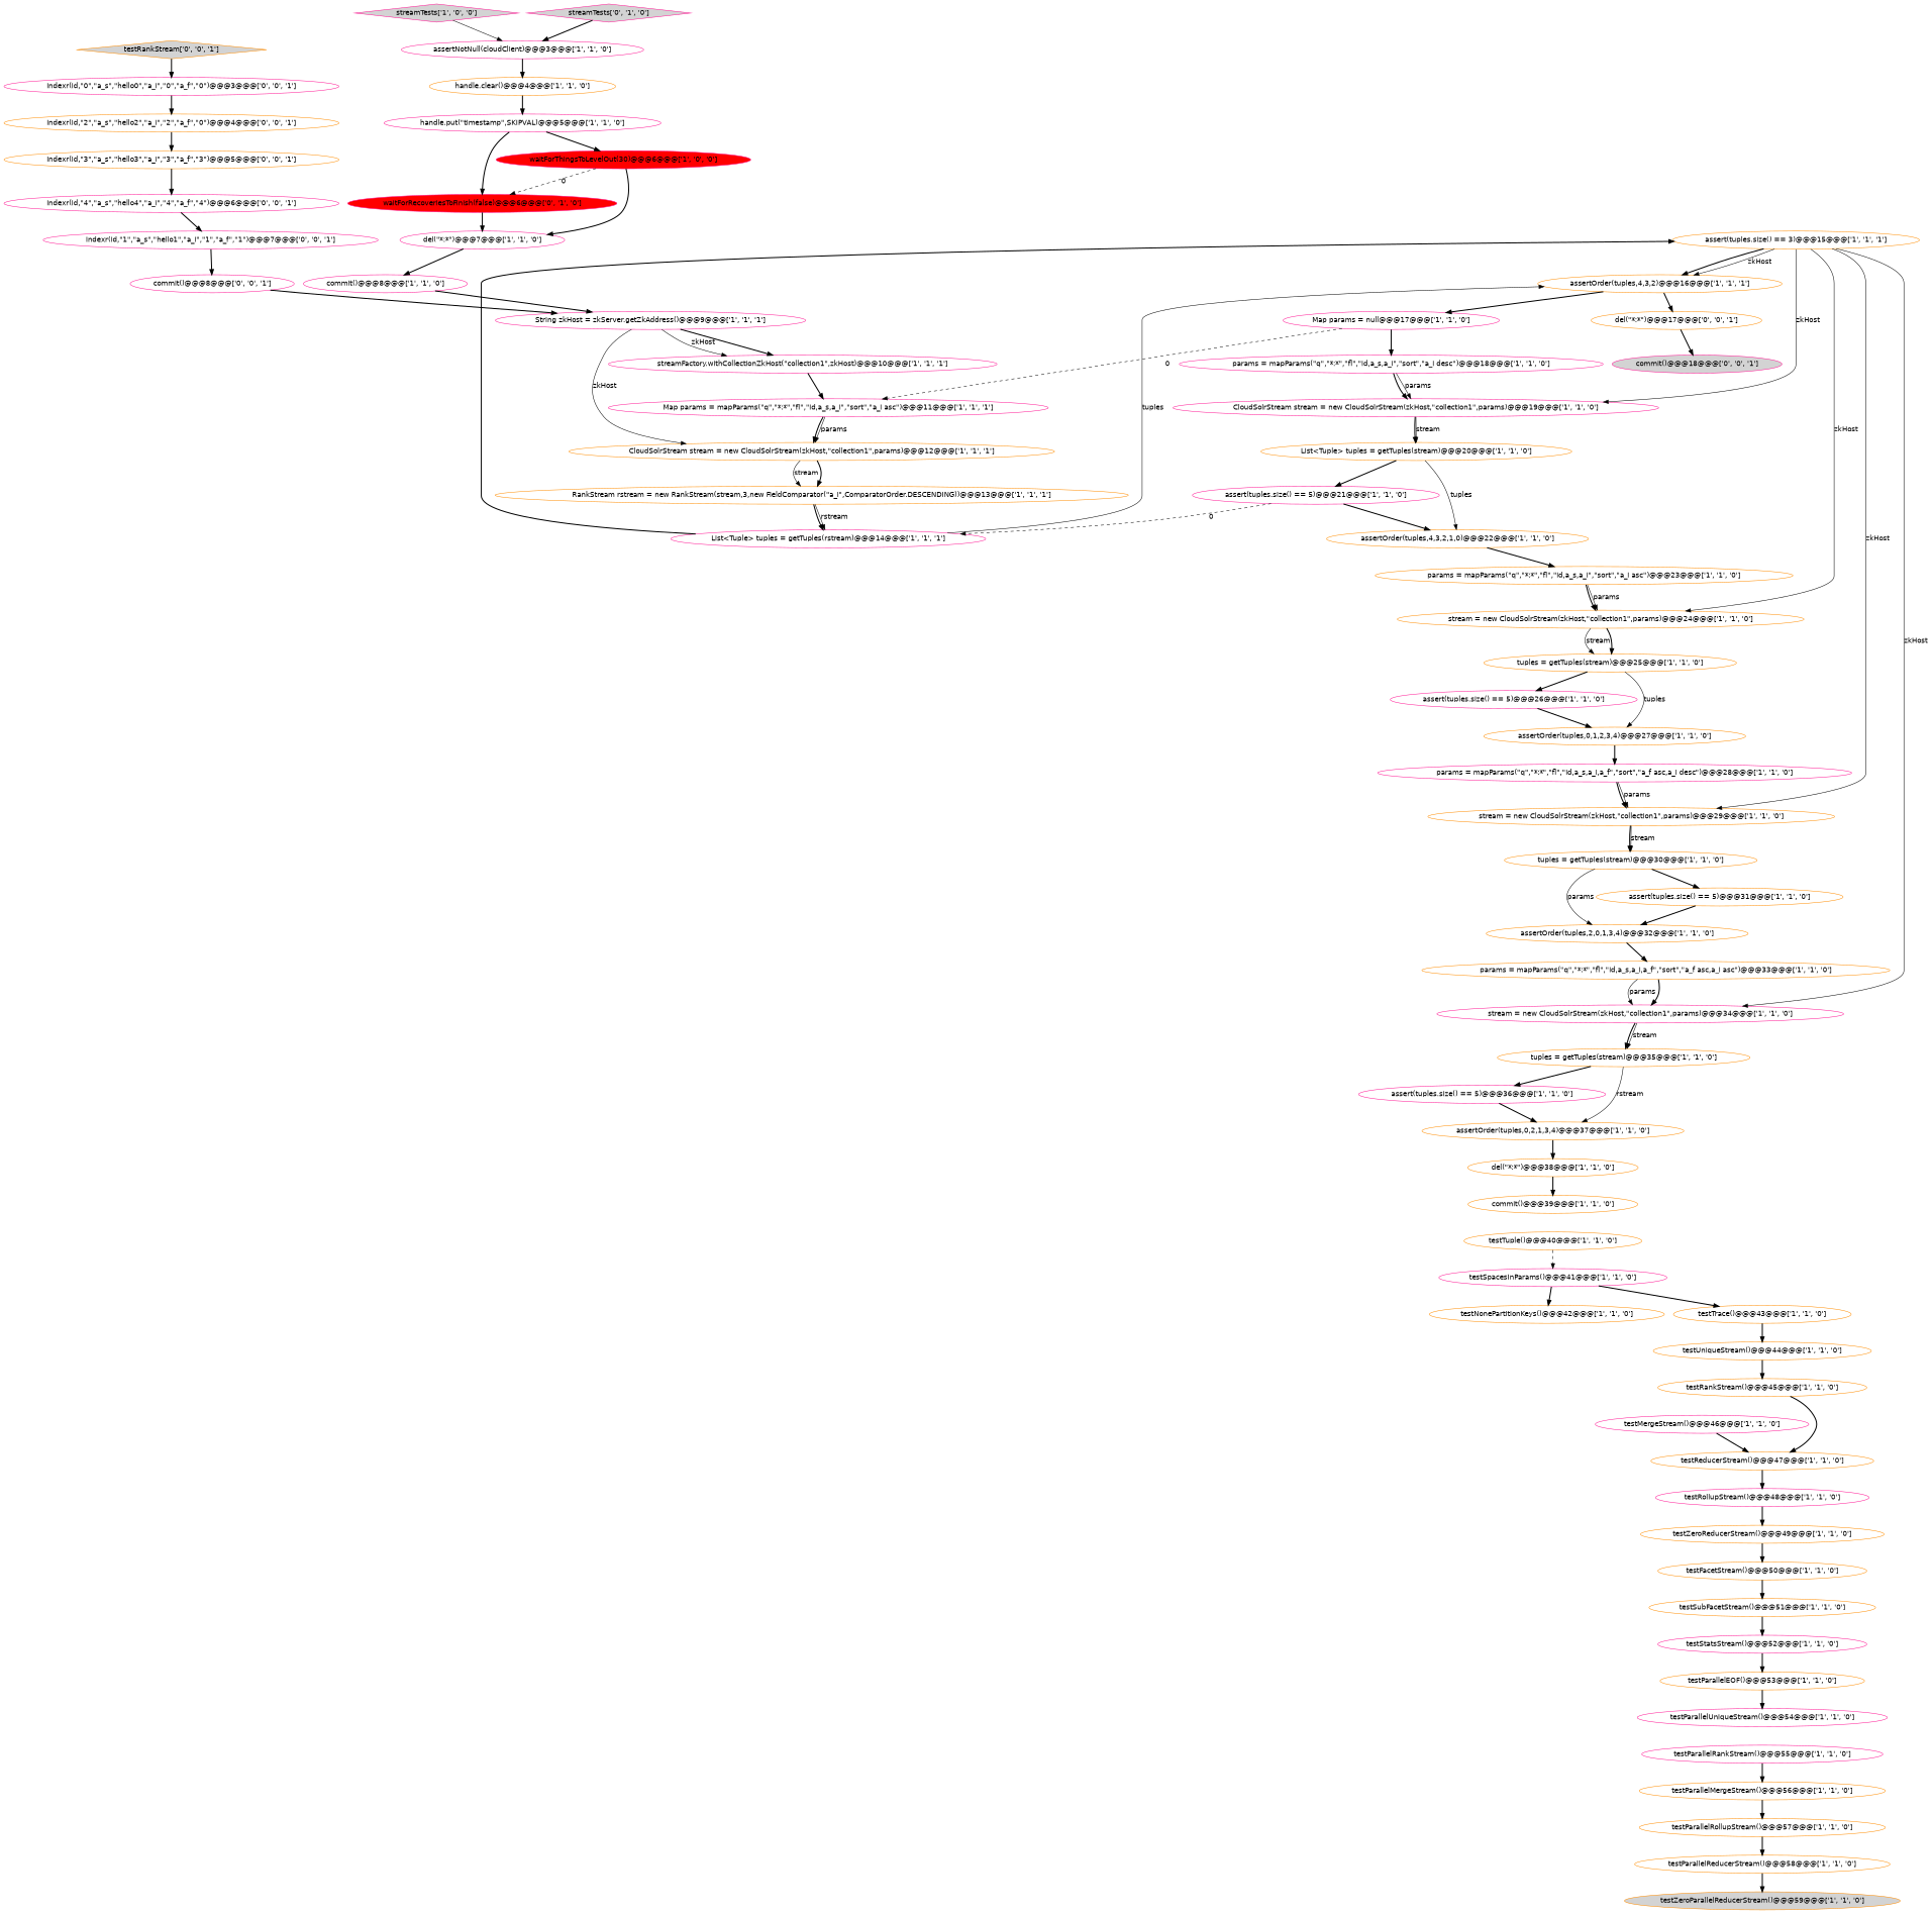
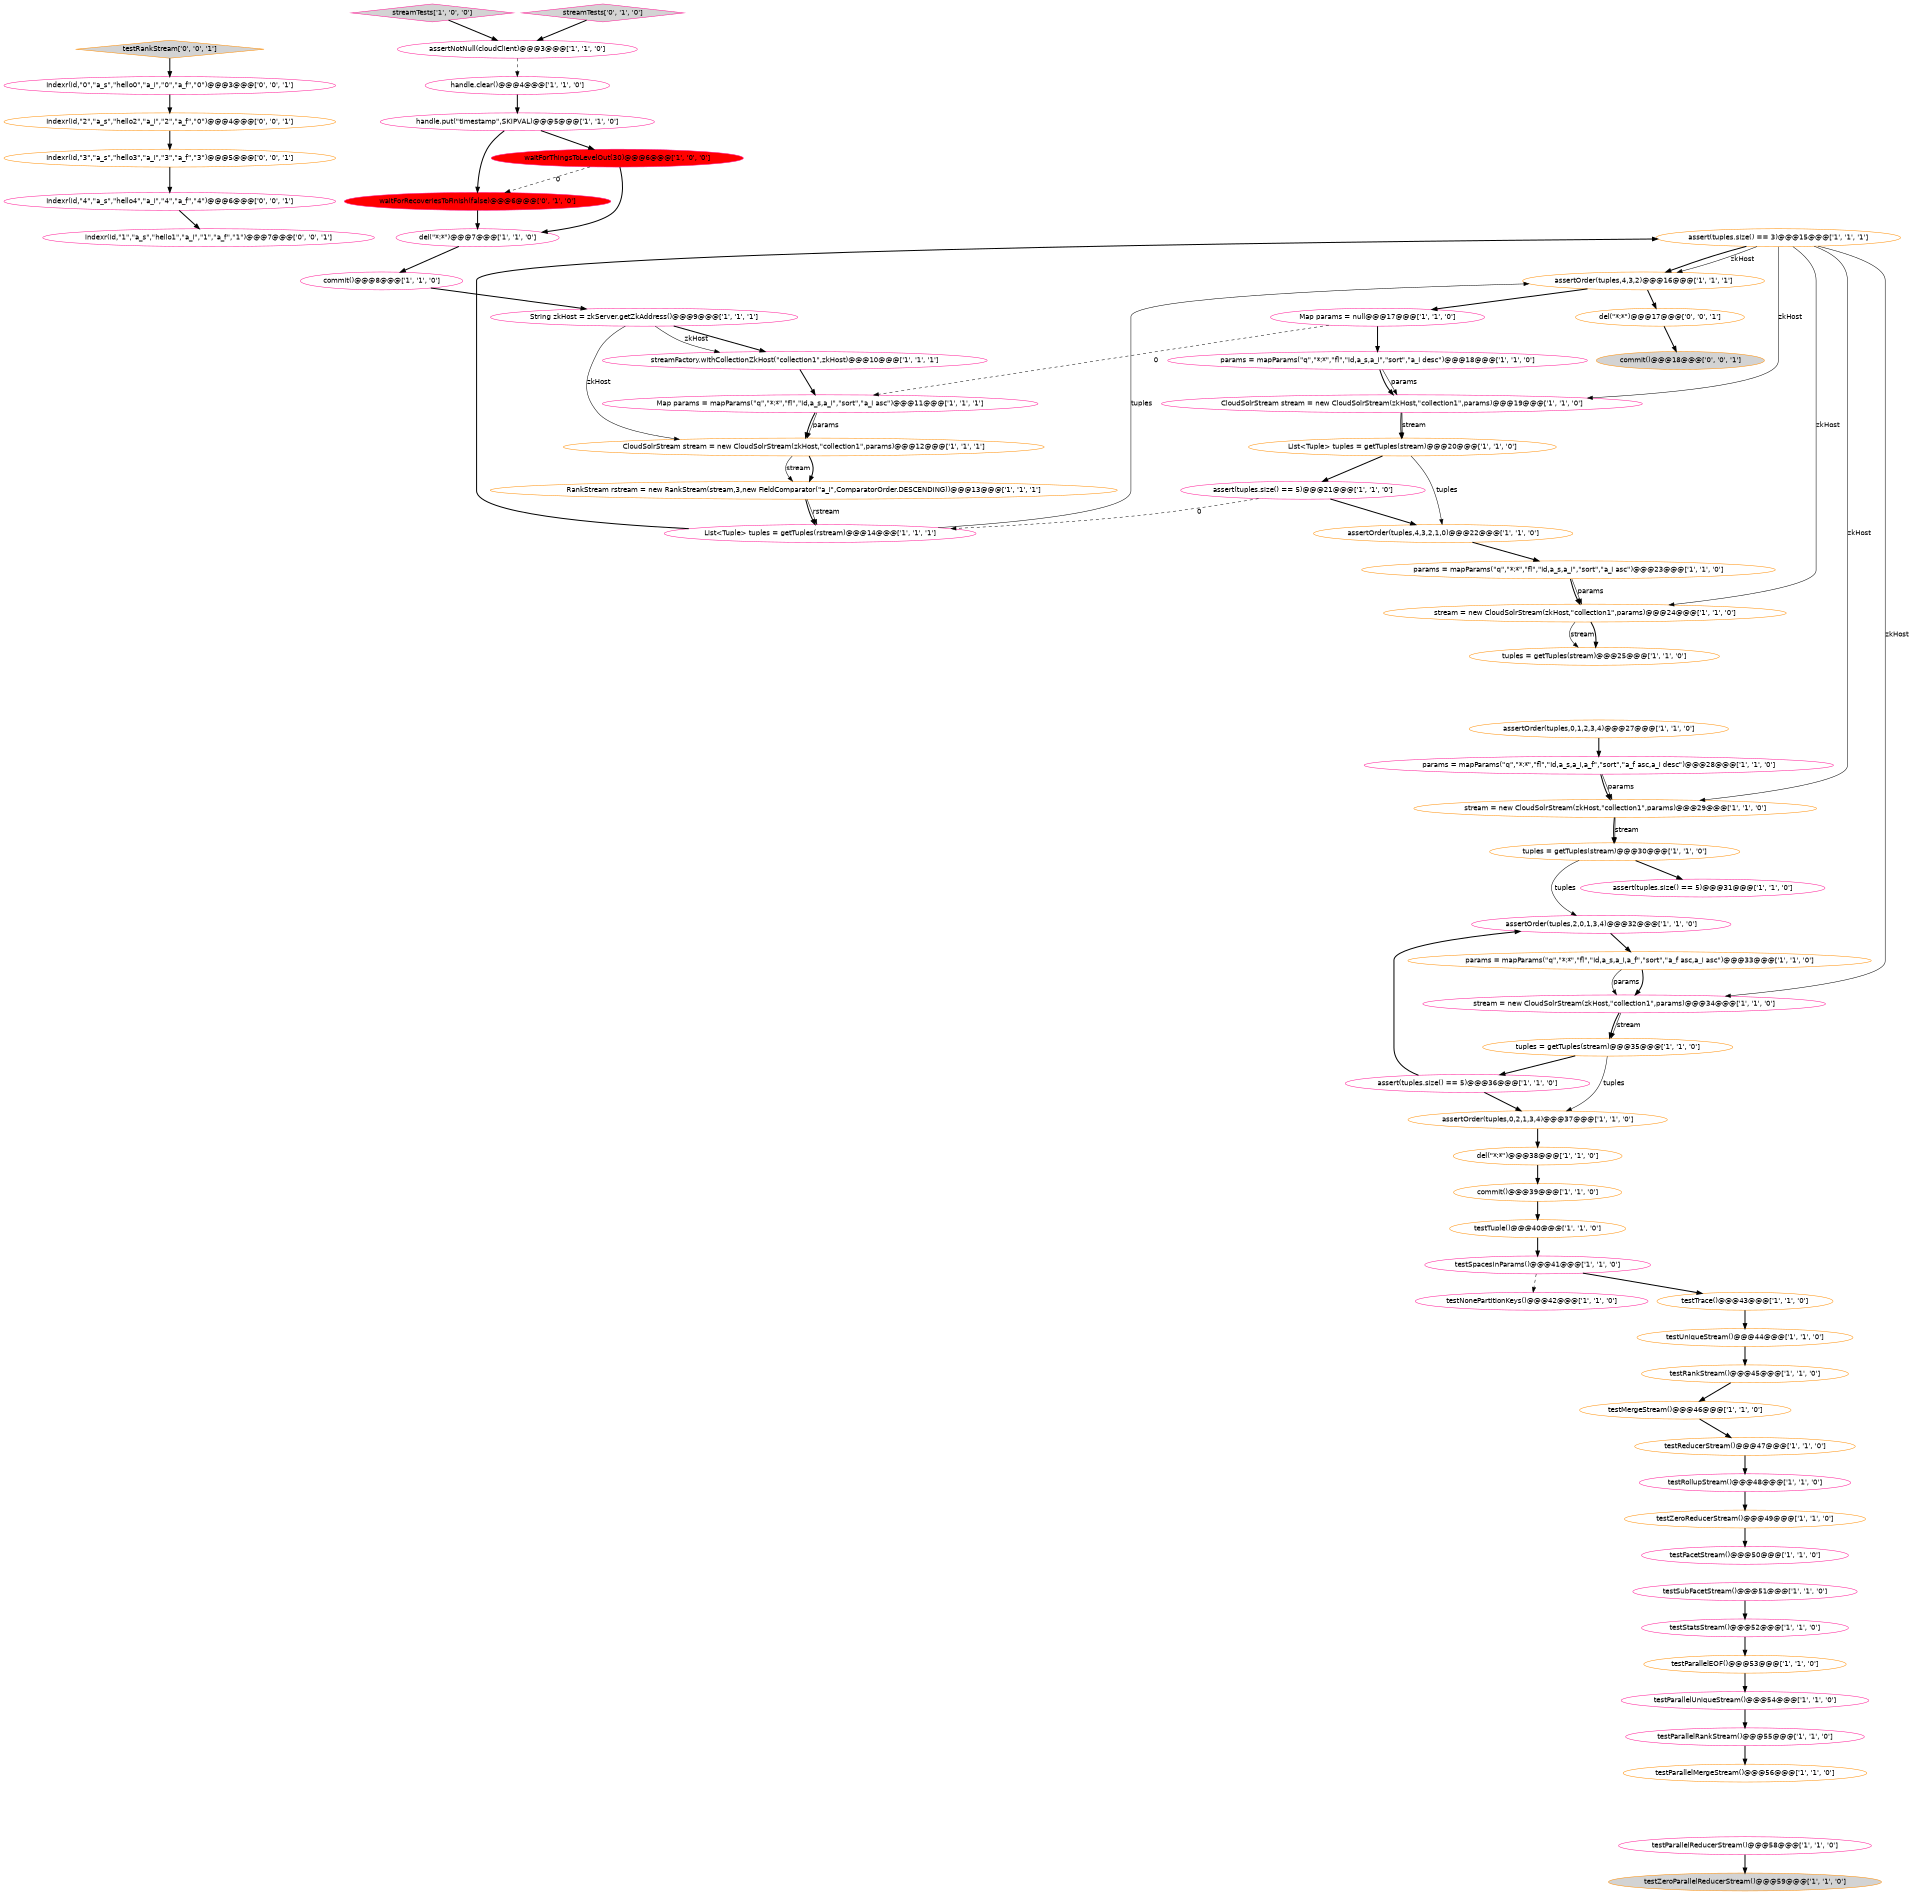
  digraph {
    fontname="DejaVu Sans"
    node [color=deeppink fillcolor=white fontname="DejaVu Sans" shape=ellipse style=filled]
    edge [fontname="DejaVu Sans" style=bold]
-   n1 [color=darkorange label="assertOrder(tuples,2,0,1,3,4)@@@32@@@['1', '1', '0']"]
+   n1 [label="assertOrder(tuples,2,0,1,3,4)@@@32@@@['1', '1', '0']"]
    n2 [color=darkorange label="params = mapParams(\"q\",\"*:*\",\"fl\",\"id,a_s,a_i,a_f\",\"sort\",\"a_f asc,a_i asc\")@@@33@@@['1', '1', '0']"]
    n3 [label="stream = new CloudSolrStream(zkHost,\"collection1\",params)@@@34@@@['1', '1', '0']"]
    n4 [color=darkorange label="testTuple()@@@40@@@['1', '1', '0']"]
    n5 [label="testSpacesInParams()@@@41@@@['1', '1', '0']"]
-   n6 [color=darkorange label="testNonePartitionKeys()@@@42@@@['1', '1', '0']"]
+   n6 [label="testNonePartitionKeys()@@@42@@@['1', '1', '0']"]
    n7 [color=darkorange label="testTrace()@@@43@@@['1', '1', '0']"]
    n8 [color=darkorange label="assertOrder(tuples,4,3,2)@@@16@@@['1', '1', '1']"]
    n9 [color=darkorange label="del(\"*:*\")@@@17@@@['0', '0', '1']"]
    n10 [label="Map params = null@@@17@@@['1', '1', '0']"]
-   n11 [fillcolor=lightgray label="commit()@@@18@@@['0', '0', '1']"]
+   n11 [color=darkorange fillcolor=lightgray label="commit()@@@18@@@['0', '0', '1']"]
    n12 [label="Map params = mapParams(\"q\",\"*:*\",\"fl\",\"id,a_s,a_i\",\"sort\",\"a_i asc\")@@@11@@@['1', '1', '1']"]
    n13 [label="params = mapParams(\"q\",\"*:*\",\"fl\",\"id,a_s,a_i\",\"sort\",\"a_i desc\")@@@18@@@['1', '1', '0']"]
-   n14 [label="testMergeStream()@@@46@@@['1', '1', '0']"]
+   n14 [color=darkorange label="testMergeStream()@@@46@@@['1', '1', '0']"]
    n15 [color=darkorange label="testReducerStream()@@@47@@@['1', '1', '0']"]
    n16 [label="testRollupStream()@@@48@@@['1', '1', '0']"]
    n17 [label="commit()@@@8@@@['1', '1', '0']"]
    n18 [label="String zkHost = zkServer.getZkAddress()@@@9@@@['1', '1', '1']"]
    n19 [color=darkorange label="CloudSolrStream stream = new CloudSolrStream(zkHost,\"collection1\",params)@@@12@@@['1', '1', '1']"]
    n20 [label="streamFactory.withCollectionZkHost(\"collection1\",zkHost)@@@10@@@['1', '1', '1']"]
    n21 [label="del(\"*:*\")@@@7@@@['1', '1', '0']"]
    n22 [fillcolor=red label="waitForRecoveriesToFinish(false)@@@6@@@['0', '1', '0']"]
    n23 [fillcolor=lightgray label="streamTests['1', '0', '0']" shape=diamond]
    n24 [label="assertNotNull(cloudClient)@@@3@@@['1', '1', '0']"]
-   n25 [color=darkorange label="handle.clear()@@@4@@@['1', '1', '0']"]
+   n25 [label="handle.clear()@@@4@@@['1', '1', '0']"]
    n26 [color=darkorange label="RankStream rstream = new RankStream(stream,3,new FieldComparator(\"a_i\",ComparatorOrder.DESCENDING))@@@13@@@['1', '1', '1']"]
    n27 [label="List<Tuple> tuples = getTuples(rstream)@@@14@@@['1', '1', '1']"]
-   n28 [color=darkorange label="testParallelRollupStream()@@@57@@@['1', '1', '0']"]
-   n29 [color=darkorange label="testParallelReducerStream()@@@58@@@['1', '1', '0']"]
+   n29 [label="testParallelReducerStream()@@@58@@@['1', '1', '0']"]
    n30 [color=darkorange fillcolor=lightgray label="testZeroParallelReducerStream()@@@59@@@['1', '1', '0']"]
    n31 [color=darkorange label="testRankStream()@@@45@@@['1', '1', '0']"]
    n32 [color=darkorange label="assert(tuples.size() == 3)@@@15@@@['1', '1', '1']"]
    n33 [color=darkorange label="stream = new CloudSolrStream(zkHost,\"collection1\",params)@@@29@@@['1', '1', '0']"]
    n34 [color=darkorange label="stream = new CloudSolrStream(zkHost,\"collection1\",params)@@@24@@@['1', '1', '0']"]
    n35 [label="CloudSolrStream stream = new CloudSolrStream(zkHost,\"collection1\",params)@@@19@@@['1', '1', '0']"]
-   n36 [label="assert(tuples.size() == 5)@@@26@@@['1', '1', '0']"]
    n37 [color=darkorange label="assertOrder(tuples,0,1,2,3,4)@@@27@@@['1', '1', '0']"]
    n38 [label="params = mapParams(\"q\",\"*:*\",\"fl\",\"id,a_s,a_i,a_f\",\"sort\",\"a_f asc,a_i desc\")@@@28@@@['1', '1', '0']"]
    n39 [fillcolor=lightgray label="streamTests['0', '1', '0']" shape=diamond]
    n40 [color=darkorange label="testParallelMergeStream()@@@56@@@['1', '1', '0']"]
    n41 [color=darkorange label="tuples = getTuples(stream)@@@30@@@['1', '1', '0']"]
-   n42 [color=darkorange label="assert(tuples.size() == 5)@@@31@@@['1', '1', '0']"]
+   n42 [label="assert(tuples.size() == 5)@@@31@@@['1', '1', '0']"]
    n43 [label="assert(tuples.size() == 5)@@@36@@@['1', '1', '0']"]
    n44 [color=darkorange label="assertOrder(tuples,0,2,1,3,4)@@@37@@@['1', '1', '0']"]
    n45 [color=darkorange label="del(\"*:*\")@@@38@@@['1', '1', '0']"]
    n46 [color=darkorange label="tuples = getTuples(stream)@@@35@@@['1', '1', '0']"]
-   n47 [color=darkorange label="testFacetStream()@@@50@@@['1', '1', '0']"]
-   n48 [color=darkorange label="testSubFacetStream()@@@51@@@['1', '1', '0']"]
+   n47 [label="testFacetStream()@@@50@@@['1', '1', '0']"]
+   n48 [label="testSubFacetStream()@@@51@@@['1', '1', '0']"]
    n49 [label="testStatsStream()@@@52@@@['1', '1', '0']"]
    n50 [label="handle.put(\"timestamp\",SKIPVAL)@@@5@@@['1', '1', '0']"]
    n51 [fillcolor=red label="waitForThingsToLevelOut(30)@@@6@@@['1', '0', '0']"]
    n52 [color=darkorange label="commit()@@@39@@@['1', '1', '0']"]
    n53 [color=darkorange label="testUniqueStream()@@@44@@@['1', '1', '0']"]
    n54 [color=darkorange label="testZeroReducerStream()@@@49@@@['1', '1', '0']"]
    n55 [label="indexr(id,\"0\",\"a_s\",\"hello0\",\"a_i\",\"0\",\"a_f\",\"0\")@@@3@@@['0', '0', '1']"]
    n56 [color=darkorange label="indexr(id,\"2\",\"a_s\",\"hello2\",\"a_i\",\"2\",\"a_f\",\"0\")@@@4@@@['0', '0', '1']"]
    n57 [color=darkorange label="indexr(id,\"3\",\"a_s\",\"hello3\",\"a_i\",\"3\",\"a_f\",\"3\")@@@5@@@['0', '0', '1']"]
    n58 [label="indexr(id,\"4\",\"a_s\",\"hello4\",\"a_i\",\"4\",\"a_f\",\"4\")@@@6@@@['0', '0', '1']"]
    n59 [label="indexr(id,\"1\",\"a_s\",\"hello1\",\"a_i\",\"1\",\"a_f\",\"1\")@@@7@@@['0', '0', '1']"]
-   n60 [label="commit()@@@8@@@['0', '0', '1']"]
    n61 [color=darkorange fillcolor=lightgray label="testRankStream['0', '0', '1']" shape=diamond]
    n62 [label="testParallelRankStream()@@@55@@@['1', '1', '0']"]
    n63 [label="testParallelUniqueStream()@@@54@@@['1', '1', '0']"]
    n64 [color=darkorange label="testParallelEOF()@@@53@@@['1', '1', '0']"]
    n65 [color=darkorange label="tuples = getTuples(stream)@@@25@@@['1', '1', '0']"]
    n66 [color=darkorange label="assertOrder(tuples,4,3,2,1,0)@@@22@@@['1', '1', '0']"]
    n67 [color=darkorange label="params = mapParams(\"q\",\"*:*\",\"fl\",\"id,a_s,a_i\",\"sort\",\"a_i asc\")@@@23@@@['1', '1', '0']"]
    n68 [color=darkorange label="List<Tuple> tuples = getTuples(stream)@@@20@@@['1', '1', '0']"]
    n69 [label="assert(tuples.size() == 5)@@@21@@@['1', '1', '0']"]
    n1 -> n2
    n2 -> n3
    n2 -> n3 [label=params style=solid]
    n3 -> n46 [label=stream style=solid]
    n3 -> n46
-   n4 -> n5 [style=dashed]
-   n5 -> n6
+   n4 -> n5
+   n5 -> n6 [style=dashed]
    n5 -> n7
    n7 -> n53
    n8 -> n9
    n8 -> n10
    n9 -> n11
    n10 -> n12 [label=0 style=dashed]
    n10 -> n13
    n12 -> n19 [label=params style=solid]
    n12 -> n19
    n13 -> n35 [label=params style=solid]
    n13 -> n35
    n14 -> n15
    n15 -> n16
    n16 -> n54
    n17 -> n18
    n18 -> n19 [label=zkHost style=solid]
    n18 -> n20
    n18 -> n20 [label=zkHost style=solid]
    n19 -> n26
    n19 -> n26 [label=stream style=solid]
    n20 -> n12
    n21 -> n17
    n22 -> n21
-   n23 -> n24 [style=solid]
-   n24 -> n25
+   n23 -> n24
+   n24 -> n25 [style=dashed]
    n25 -> n50
    n26 -> n27 [label=rstream style=solid]
    n26 -> n27
    n27 -> n8 [label=tuples style=solid]
    n27 -> n32
-   n28 -> n29
    n29 -> n30
-   n31 -> n15
+   n31 -> n14
    n32 -> n3 [label=zkHost style=solid]
    n32 -> n8
    n32 -> n8 [label=zkHost style=solid]
    n32 -> n33 [label=zkHost style=solid]
    n32 -> n34 [label=zkHost style=solid]
    n32 -> n35 [label=zkHost style=solid]
    n33 -> n41
    n33 -> n41 [label=stream style=solid]
    n34 -> n65 [label=stream style=solid]
    n34 -> n65
    n35 -> n68 [label=stream style=solid]
    n35 -> n68
-   n36 -> n37
    n37 -> n38
    n38 -> n33
    n38 -> n33 [label=params style=solid]
    n39 -> n24
-   n40 -> n28
-   n41 -> n1 [label=params style=solid]
+   n41 -> n1 [label=tuples style=solid]
    n41 -> n42
-   n42 -> n1
+   n43 -> n1
    n43 -> n44
    n44 -> n45
    n45 -> n52
    n46 -> n43
-   n46 -> n44 [label=rstream style=solid]
-   n47 -> n48
+   n46 -> n44 [label=tuples style=solid]
    n48 -> n49
    n49 -> n64
    n50 -> n22
    n50 -> n51
    n51 -> n21
    n51 -> n22 [label=0 style=dashed]
+   n52 -> n4
    n53 -> n31
    n54 -> n47
    n55 -> n56
    n56 -> n57
    n57 -> n58
    n58 -> n59
-   n59 -> n60
-   n60 -> n18
    n61 -> n55
    n62 -> n40
+   n63 -> n62
    n64 -> n63
-   n65 -> n36
-   n65 -> n37 [label=tuples style=solid]
    n66 -> n67
    n67 -> n34
    n67 -> n34 [label=params style=solid]
    n68 -> n66 [label=tuples style=solid]
    n68 -> n69
    n69 -> n27 [label=0 style=dashed]
    n69 -> n66
  }
